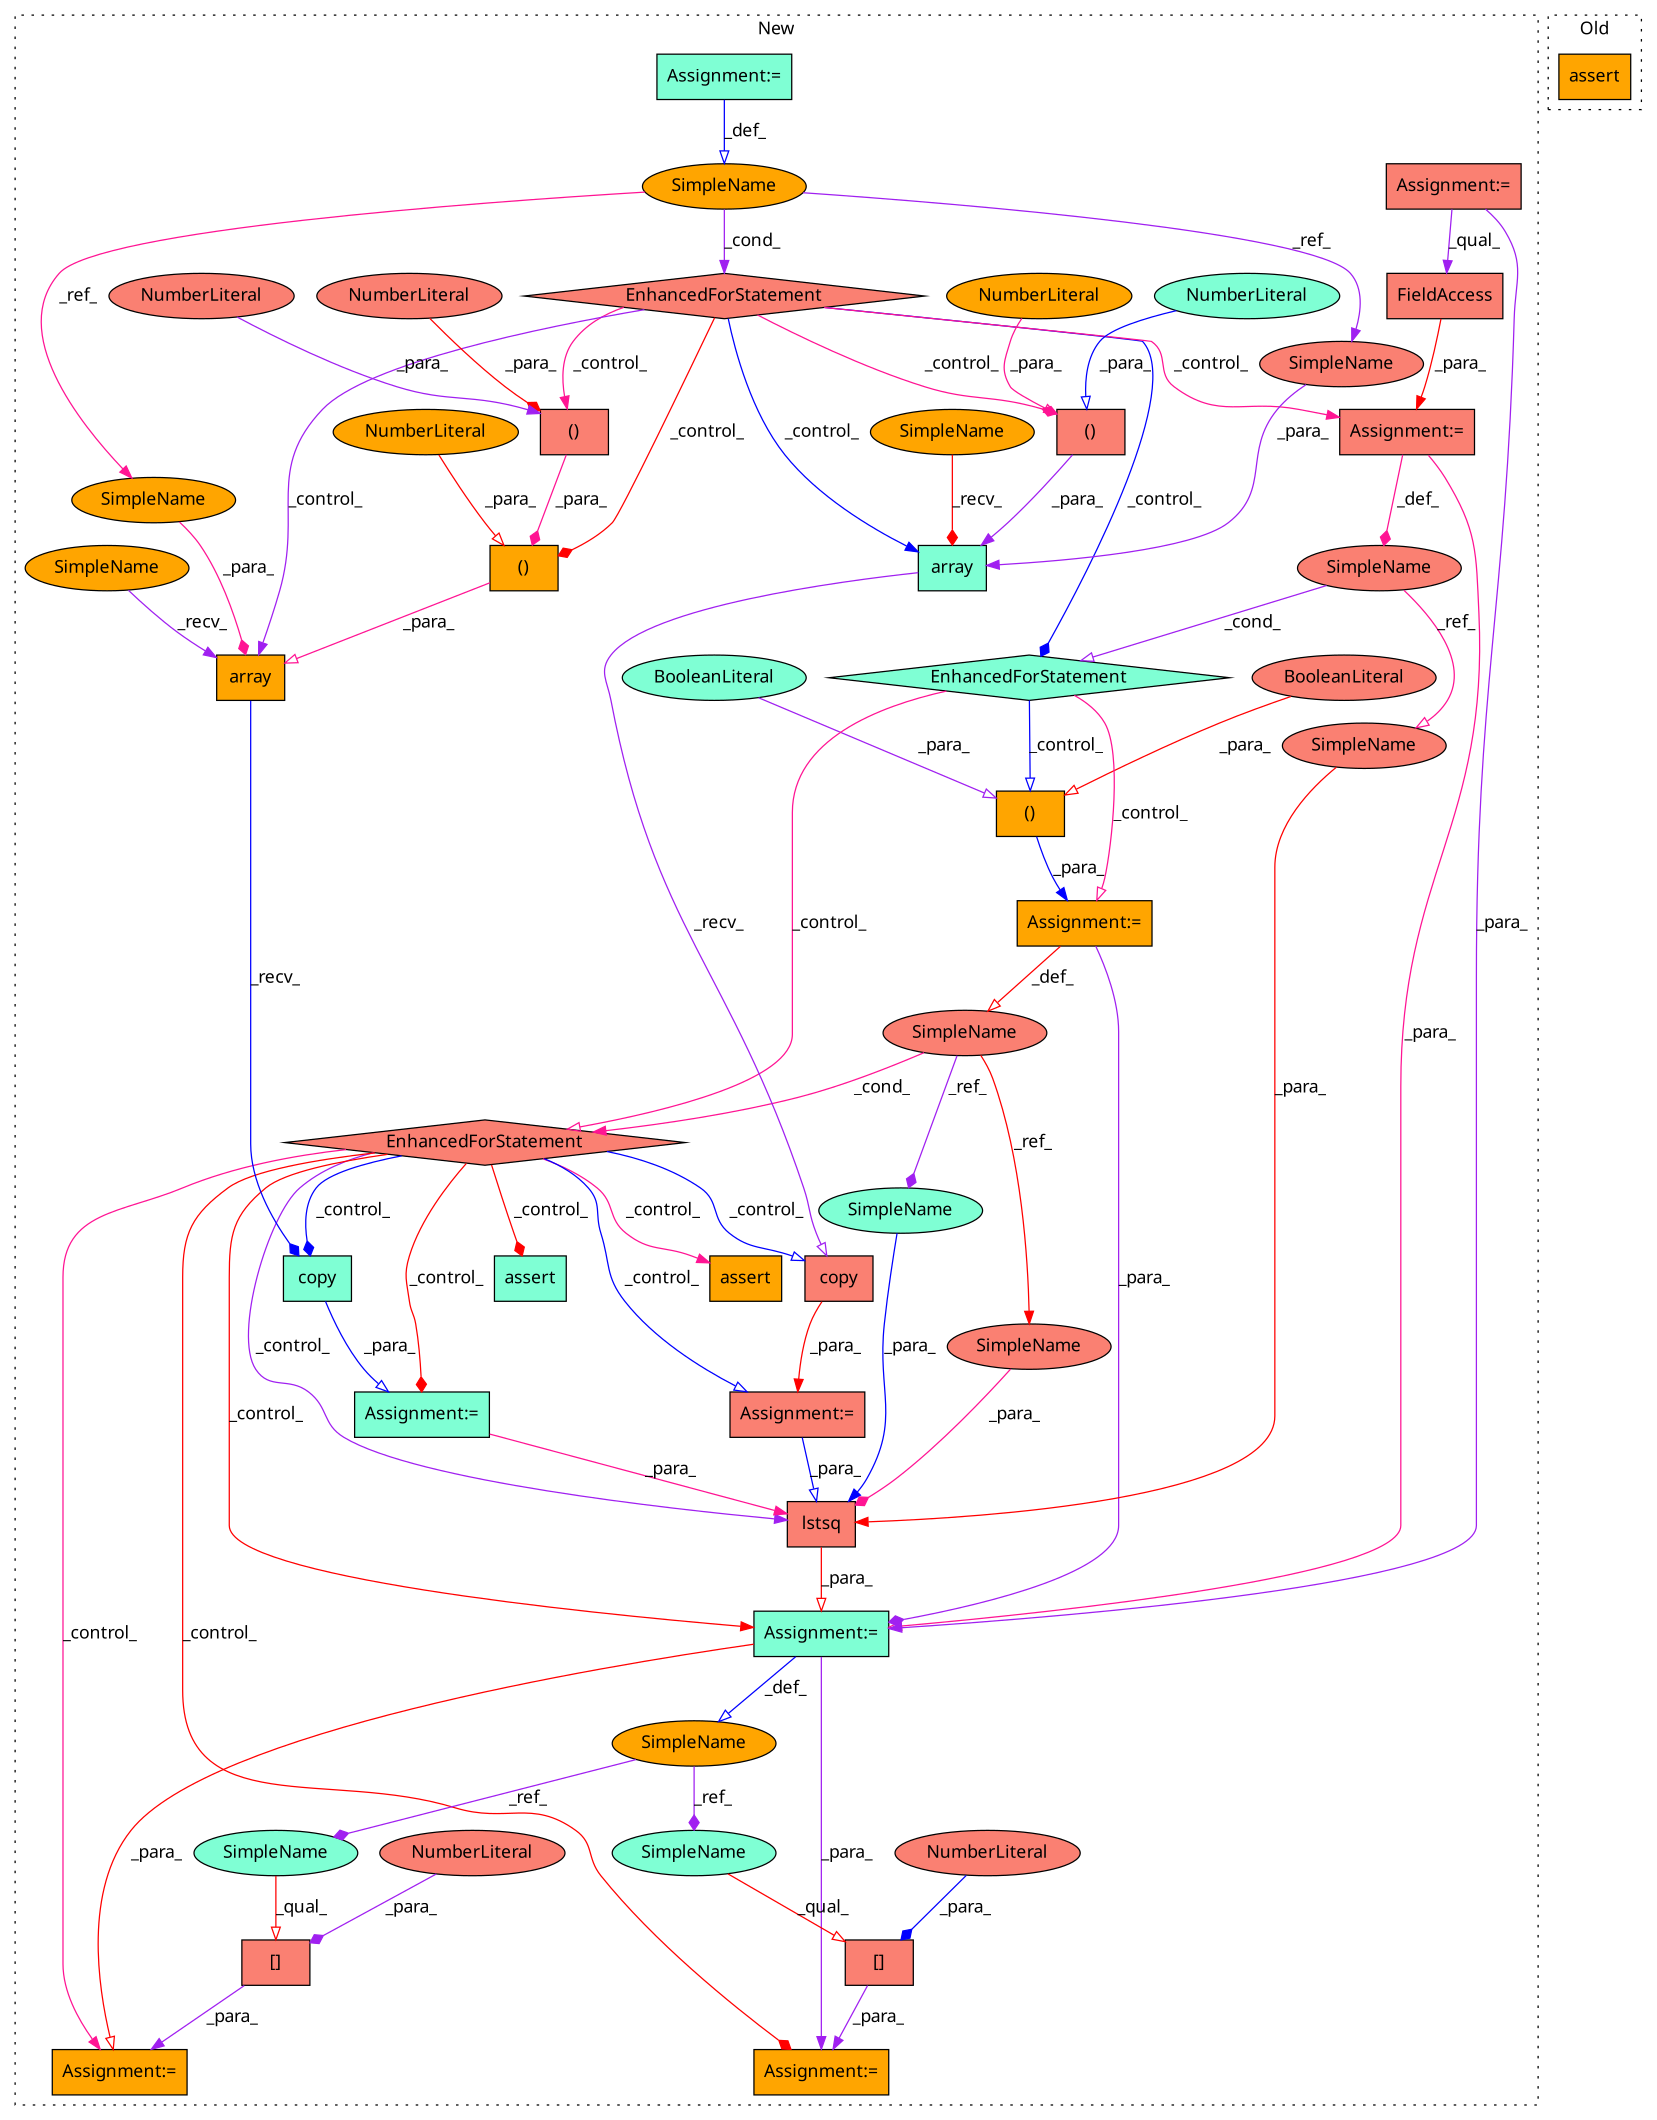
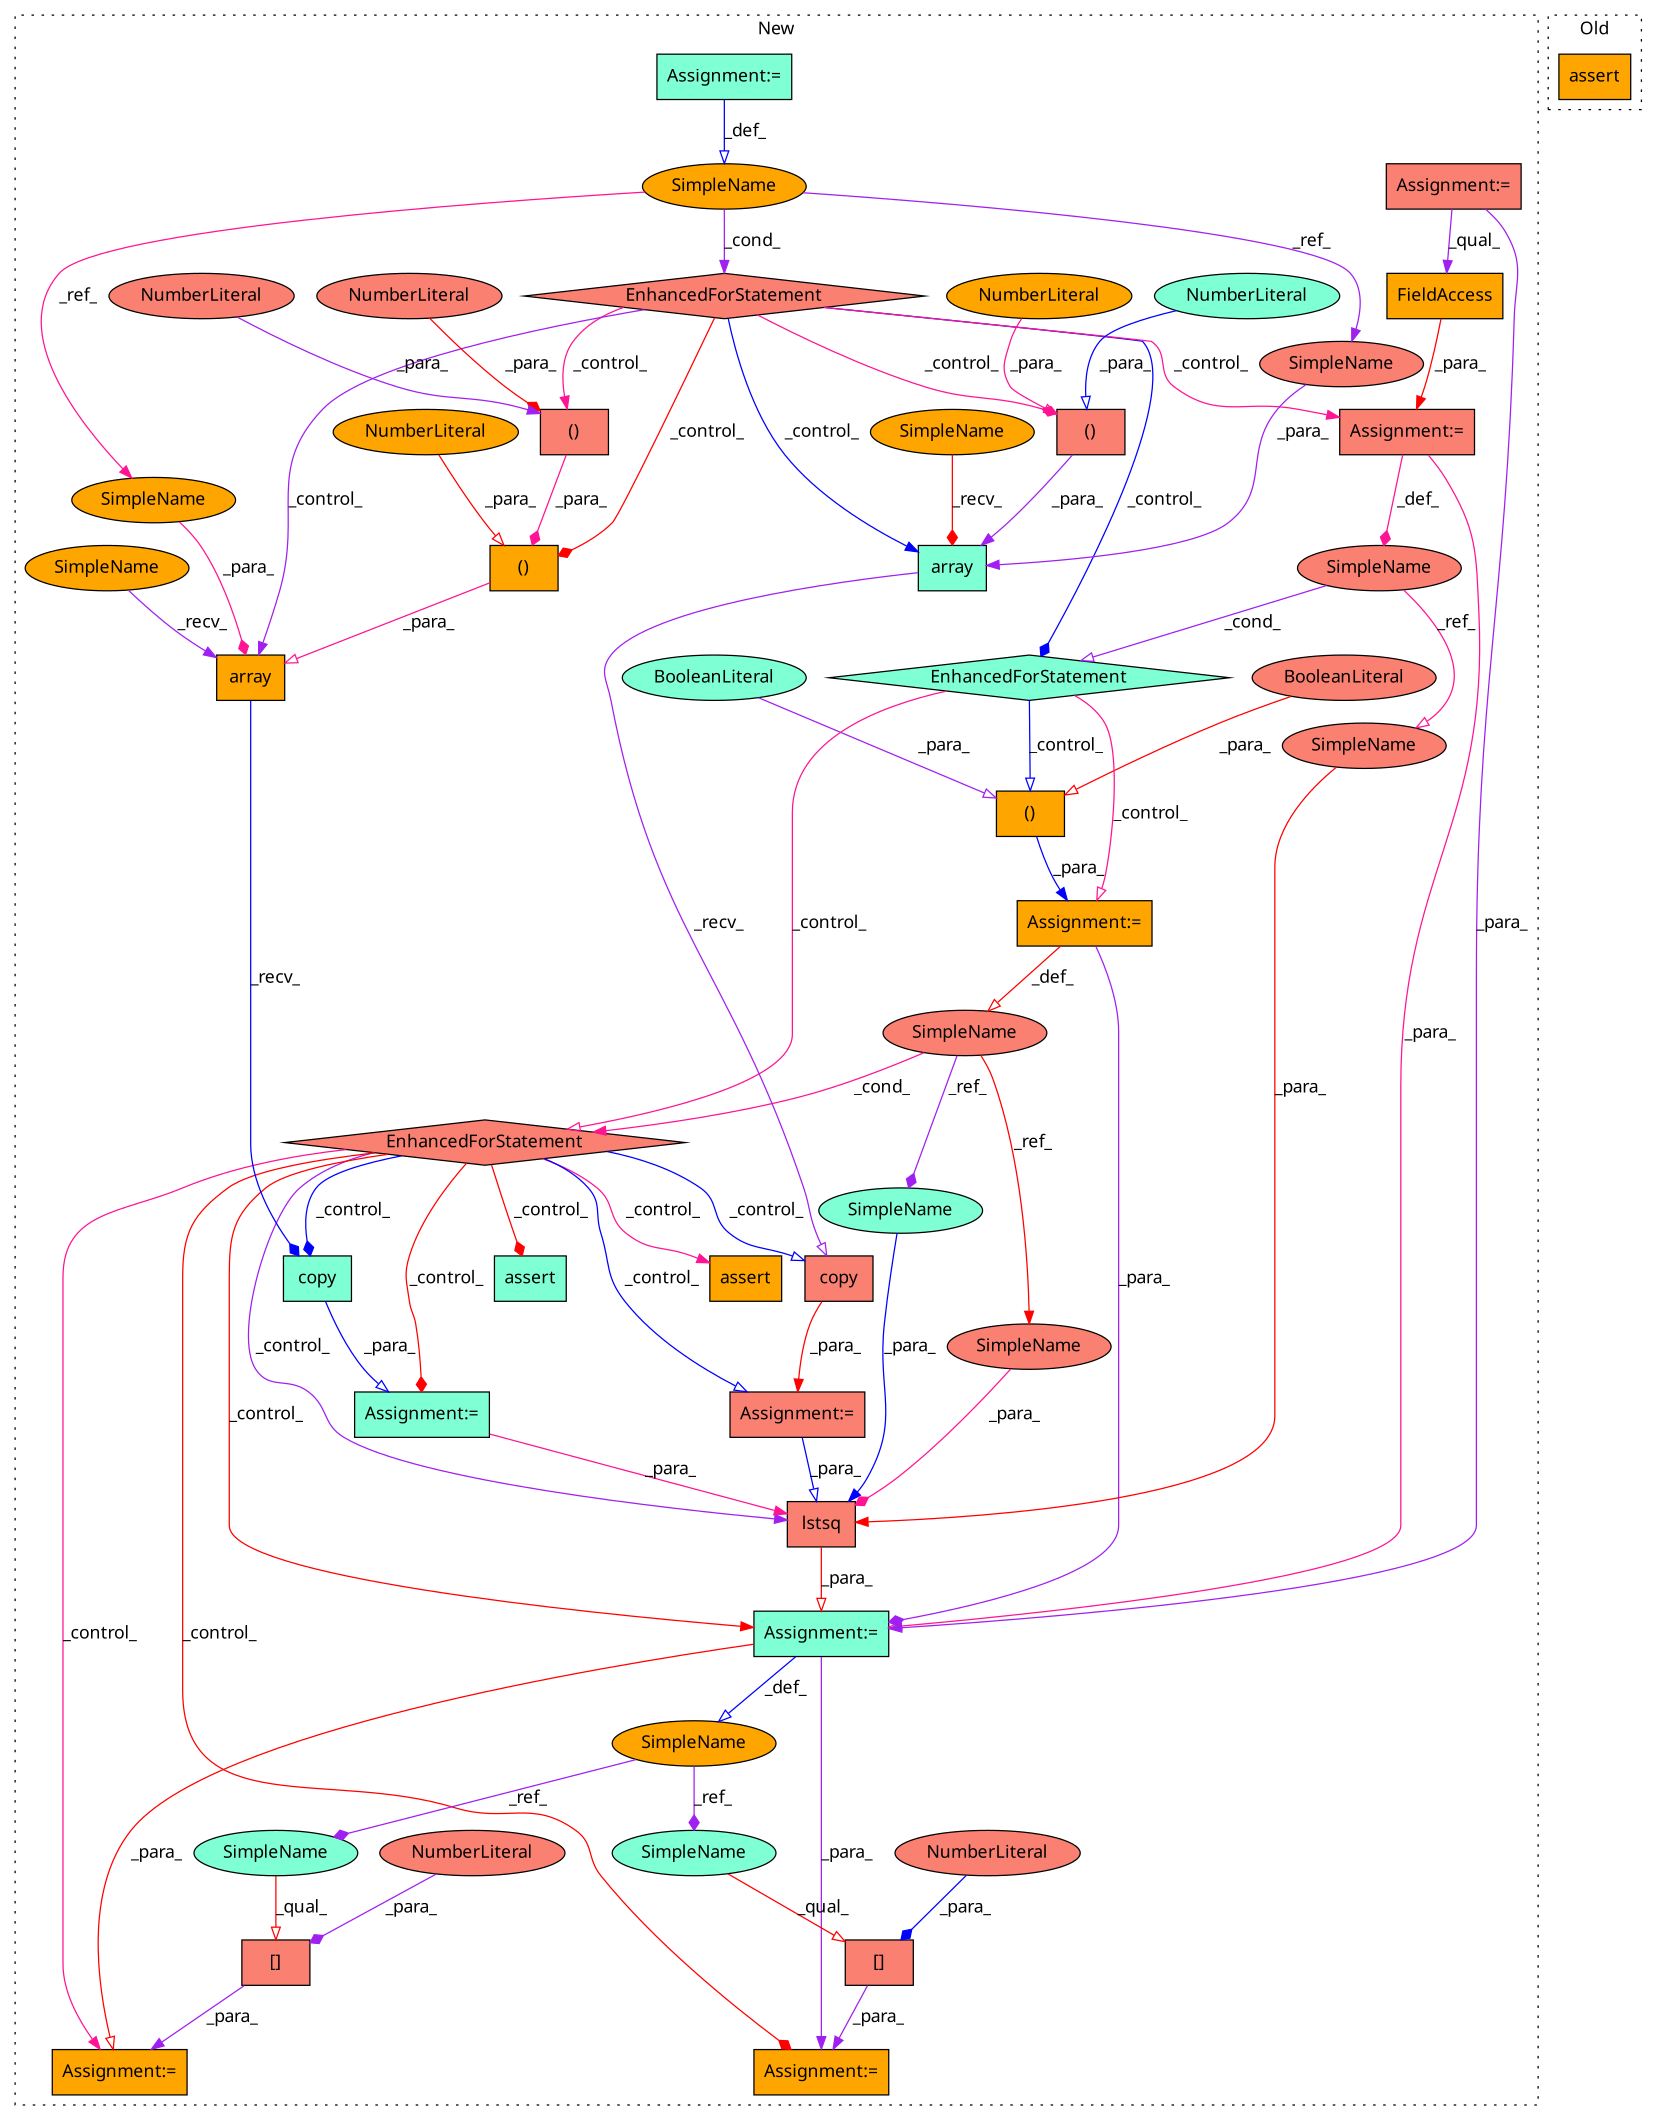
  digraph {
    fontname="Noto Sans"
    node [a=42 l=1 s=30900 shape=box style=filled fillcolor=salmon fontname="Noto Sans"]
    edge [color=purple arrowhead=normal fontname="Noto Sans"]
    n1 [a=32 l="6,1" label=lstsq s="30987,31032"]
    n2 [a=106 l=22 label="()" fillcolor=orange]
    n3 [a=70 l="53,2" label=EnhancedForStatement s="30436,30512" shape=diamond]
    n4 [a=9 l=4 label=BooleanLiteral shape=ellipse fillcolor=aquamarine]
    n5 [a=70 l="61,3" label=EnhancedForStatement s="30814,30922" shape=diamond]
    n6 [a=9 l=5 label=BooleanLiteral s=30917 shape=ellipse]
    n7 [a=70 l="57,2" label=EnhancedForStatement s="30698,30802" shape=diamond fillcolor=aquamarine]
    n8 [a=32 l="16,1" label=assert s="31140,31339" fillcolor=orange]
    n9 [a=2 l="4,1" label="[]" s="31047,31052"]
    n10 [a=32 l=6 label=copy s=30942 fillcolor=aquamarine]
    n11 [a=34 label=NumberLiteral s=31051 shape=ellipse]
    n12 [a=32 l=6 label=copy s=30965]
    n13 [l=9 label=SimpleName s=30879 shape=ellipse]
    n14 [l=5 label=SimpleName s=30493 shape=ellipse fillcolor=orange]
    n15 [l=13 label=SimpleName s=30762 shape=ellipse]
    n16 [a=7 label="Assignment:=" s=31046 fillcolor=orange]
    n17 [a=7 l="57,2" label="Assignment:=" s="30698,30802"]
-   n18 [a=22 l=24 label=FieldAccess s=30778]
+   n18 [a=22 l=24 label=FieldAccess s=30778 fillcolor=orange]
    n19 [a=7 label="Assignment:=" s=30986 fillcolor=aquamarine]
    n20 [a=7 label="Assignment:=" s=30939 fillcolor=aquamarine]
    n21 [a=7 label="Assignment:=" s=30962]
    n22 [a=7 l="53,2" label="Assignment:=" s="30436,30512" fillcolor=aquamarine]
    n23 [a=7 l="61,3" label="Assignment:=" s="30814,30922" fillcolor=orange]
    n24 [a=2 l="4,1" label="[]" s="31067,31072"]
    n25 [a=34 label=NumberLiteral s=31071 shape=ellipse]
    n26 [l=3 label=SimpleName s=30983 shape=ellipse fillcolor=orange]
    n27 [a=7 label="Assignment:=" s=31066 fillcolor=orange]
    n28 [a=106 l=29 label="()" s=30600]
    n29 [a=34 label=NumberLiteral s=30614 shape=ellipse]
    n30 [a=106 l=81 label="()" s=30549 fillcolor=orange]
    n31 [a=34 label=NumberLiteral s=30578 shape=ellipse fillcolor=orange]
    n32 [a=106 l=15 label="()" s=30667]
    n33 [a=34 label=NumberLiteral s=30667 shape=ellipse fillcolor=aquamarine]
    n34 [a=34 label=NumberLiteral s=30681 shape=ellipse fillcolor=orange]
    n35 [a=34 label=NumberLiteral s=30600 shape=ellipse]
    n36 [a=32 l="19,1" label=array s="30530,30637" fillcolor=orange]
    n37 [a=32 l="8,1" label=assert s="31085,31127" fillcolor=aquamarine]
    n38 [a=32 l="13,1" label=array s="30654,30689" fillcolor=aquamarine]
    n39 [a=7 l=9 label="Assignment:=" s=30377]
    n40 [l=13 label=SimpleName s=30999 shape=ellipse]
    n41 [l=3 label=SimpleName s=31067 shape=ellipse fillcolor=aquamarine]
    n42 [l=3 label=SimpleName s=31047 shape=ellipse fillcolor=aquamarine]
    n43 [l=5 label=SimpleName s=30648 shape=ellipse fillcolor=orange]
    n44 [l=5 label=SimpleName s=30524 shape=ellipse fillcolor=orange]
    n45 [l=9 label=SimpleName s=31023 shape=ellipse fillcolor=aquamarine]
    n46 [l=9 label=SimpleName s=31013 shape=ellipse]
    n47 [l=5 label=SimpleName s=30632 shape=ellipse fillcolor=orange]
    n48 [l=5 label=SimpleName s=30684 shape=ellipse]
    n49 [a=32 l="26,1" label=assert s="27743,27817" fillcolor=orange]
    subgraph cluster_1 {
      label=New
      style=dotted
      n1
      n2
      n3
      n4
      n5
      n6
      n7
      n8
      n9
      n10
      n11
      n12
      n13
      n14
      n15
      n16
      n17
      n18
      n19
      n20
      n21
      n22
      n23
      n24
      n25
      n26
      n27
      n28
      n29
      n30
      n31
      n32
      n33
      n34
      n35
      n36
      n37
      n38
      n39
      n40
      n41
      n42
      n43
      n44
      n45
      n46
      n47
      n48
    }
    subgraph cluster_2 {
      label=Old
      style=dotted
      n49
    }
    n1 -> n19 [label=_para_ color=red arrowhead=onormal]
    n2 -> n23 [label=_para_ color=blue]
    n3 -> n7 [label=_control_ color=blue arrowhead=diamond]
    n3 -> n17 [label=_control_ color=deeppink]
    n3 -> n28 [label=_control_ color=deeppink]
    n3 -> n30 [label=_control_ color=red arrowhead=diamond]
    n3 -> n32 [label=_control_ color=deeppink arrowhead=diamond]
    n3 -> n36 [label=_control_]
    n3 -> n38 [label=_control_ color=blue]
    n4 -> n2 [label=_para_ arrowhead=onormal]
    n5 -> n1 [label=_control_]
    n5 -> n8 [label=_control_ color=deeppink]
    n5 -> n10 [label=_control_ color=blue arrowhead=diamond]
    n5 -> n12 [label=_control_ color=blue arrowhead=onormal]
    n5 -> n16 [label=_control_ color=red arrowhead=diamond]
    n5 -> n19 [label=_control_ color=red]
    n5 -> n20 [label=_control_ color=red arrowhead=diamond]
    n5 -> n21 [label=_control_ color=blue arrowhead=onormal]
    n5 -> n27 [label=_control_ color=deeppink]
    n5 -> n37 [label=_control_ color=red arrowhead=diamond]
    n6 -> n2 [label=_para_ color=red arrowhead=onormal]
    n7 -> n2 [label=_control_ color=blue arrowhead=onormal]
    n7 -> n5 [label=_control_ color=deeppink arrowhead=onormal]
    n7 -> n23 [label=_control_ color=deeppink arrowhead=onormal]
    n9 -> n16 [label=_para_]
    n10 -> n20 [label=_para_ color=blue arrowhead=onormal]
    n11 -> n9 [label=_para_ color=blue arrowhead=diamond]
    n12 -> n21 [label=_para_ color=red]
    n13 -> n5 [label=_cond_ color=deeppink]
    n13 -> n45 [label=_ref_ arrowhead=diamond]
    n13 -> n46 [label=_ref_ color=red]
    n14 -> n3 [label=_cond_]
    n14 -> n47 [label=_ref_ color=deeppink]
    n14 -> n48 [label=_ref_]
    n15 -> n7 [label=_cond_ arrowhead=onormal]
    n15 -> n40 [label=_ref_ color=deeppink arrowhead=onormal]
    n17 -> n15 [label=_def_ color=deeppink arrowhead=diamond]
    n17 -> n19 [label=_para_ color=deeppink arrowhead=onormal]
    n18 -> n17 [label=_para_ color=red]
    n19 -> n16 [label=_para_]
    n19 -> n26 [label=_def_ color=blue arrowhead=onormal]
    n19 -> n27 [label=_para_ color=red arrowhead=onormal]
    n20 -> n1 [label=_para_ color=deeppink]
    n21 -> n1 [label=_para_ color=blue arrowhead=onormal]
    n22 -> n14 [label=_def_ color=blue arrowhead=onormal]
    n23 -> n13 [label=_def_ color=red arrowhead=onormal]
    n23 -> n19 [label=_para_ arrowhead=diamond]
    n24 -> n27 [label=_para_]
    n25 -> n24 [label=_para_ arrowhead=diamond]
    n26 -> n41 [label=_ref_ arrowhead=diamond]
    n26 -> n42 [label=_ref_ arrowhead=diamond]
    n28 -> n30 [label=_para_ color=deeppink arrowhead=diamond]
    n29 -> n28 [label=_para_ color=red arrowhead=diamond]
    n30 -> n36 [label=_para_ color=deeppink arrowhead=onormal]
    n31 -> n30 [label=_para_ color=red arrowhead=onormal]
    n32 -> n38 [label=_para_]
    n33 -> n32 [label=_para_ color=blue arrowhead=onormal]
    n34 -> n32 [label=_para_ color=deeppink arrowhead=onormal]
    n35 -> n28 [label=_para_]
    n36 -> n10 [label=_recv_ color=blue arrowhead=diamond]
    n38 -> n12 [label=_recv_ arrowhead=onormal]
    n39 -> n18 [label=_qual_]
    n39 -> n19 [label=_para_]
    n40 -> n1 [label=_para_ color=red]
    n41 -> n24 [label=_qual_ color=red arrowhead=onormal]
    n42 -> n9 [label=_qual_ color=red arrowhead=onormal]
    n43 -> n38 [label=_recv_ color=red arrowhead=diamond]
    n44 -> n36 [label=_recv_]
    n45 -> n1 [label=_para_ color=blue]
    n46 -> n1 [label=_para_ color=deeppink arrowhead=diamond]
    n47 -> n36 [label=_para_ color=deeppink arrowhead=diamond]
    n48 -> n38 [label=_para_]
  }
